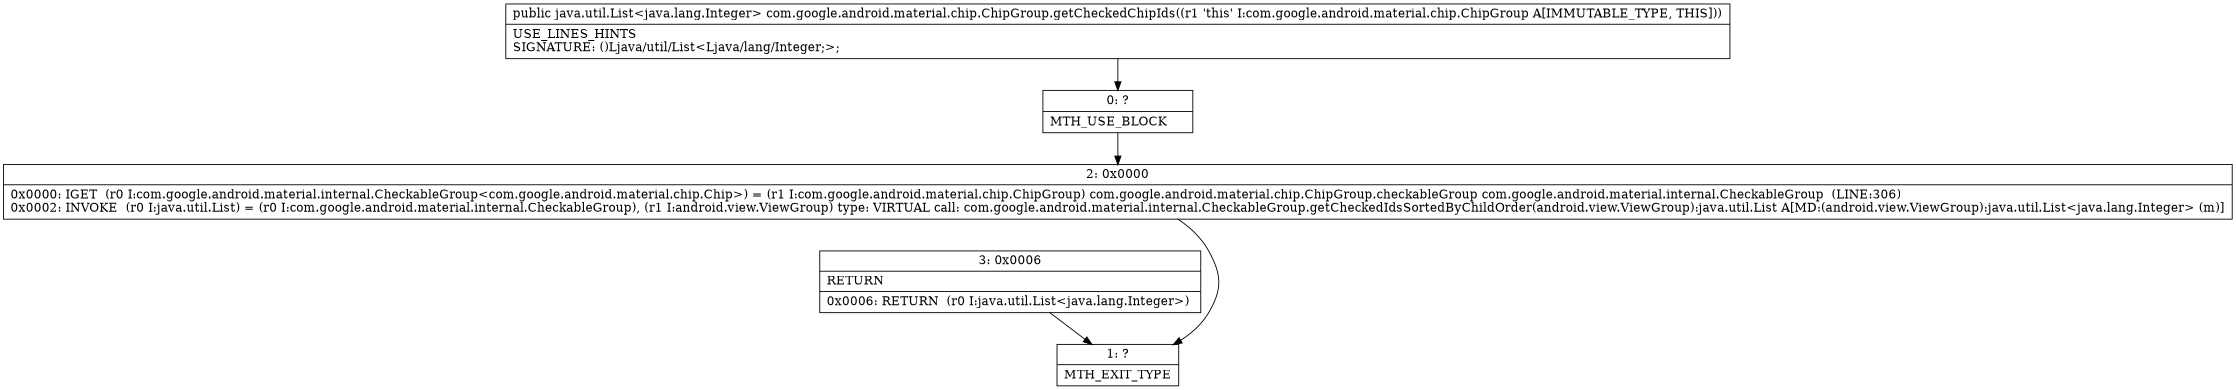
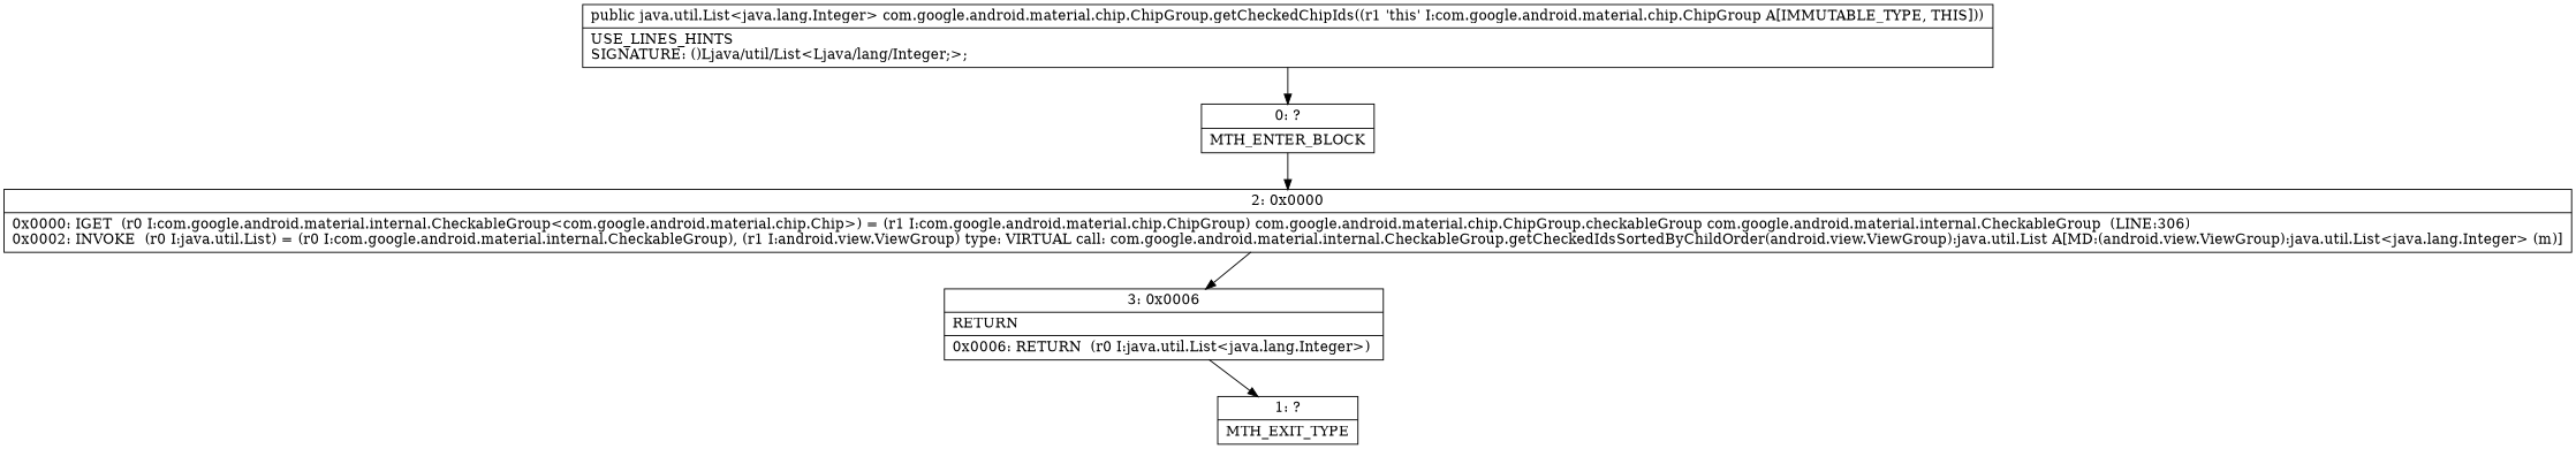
  digraph {
    node [shape=record]
-   n1 [label="{0\:\ ?|MTH_USE_BLOCK\l}"]
+   n1 [label="{0\:\ ?|MTH_ENTER_BLOCK\l}"]
    n2 [label="{2\:\ 0x0000|0x0000: IGET  (r0 I:com.google.android.material.internal.CheckableGroup\<com.google.android.material.chip.Chip\>) = (r1 I:com.google.android.material.chip.ChipGroup) com.google.android.material.chip.ChipGroup.checkableGroup com.google.android.material.internal.CheckableGroup  (LINE:306)\l0x0002: INVOKE  (r0 I:java.util.List) = (r0 I:com.google.android.material.internal.CheckableGroup), (r1 I:android.view.ViewGroup) type: VIRTUAL call: com.google.android.material.internal.CheckableGroup.getCheckedIdsSortedByChildOrder(android.view.ViewGroup):java.util.List A[MD:(android.view.ViewGroup):java.util.List\<java.lang.Integer\> (m)]\l}"]
    n3 [label="{3\:\ 0x0006|RETURN\l|0x0006: RETURN  (r0 I:java.util.List\<java.lang.Integer\>) \l}"]
    n4 [label="{1\:\ ?|MTH_EXIT_TYPE\l}"]
    n5 [label="{public java.util.List\<java.lang.Integer\> com.google.android.material.chip.ChipGroup.getCheckedChipIds((r1 'this' I:com.google.android.material.chip.ChipGroup A[IMMUTABLE_TYPE, THIS]))  | USE_LINES_HINTS\lSIGNATURE: ()Ljava\/util\/List\<Ljava\/lang\/Integer;\>;\l}"]
    n1 -> n2
-   n2 -> n4
+   n2 -> n3
    n3 -> n4
    n5 -> n1
  }
